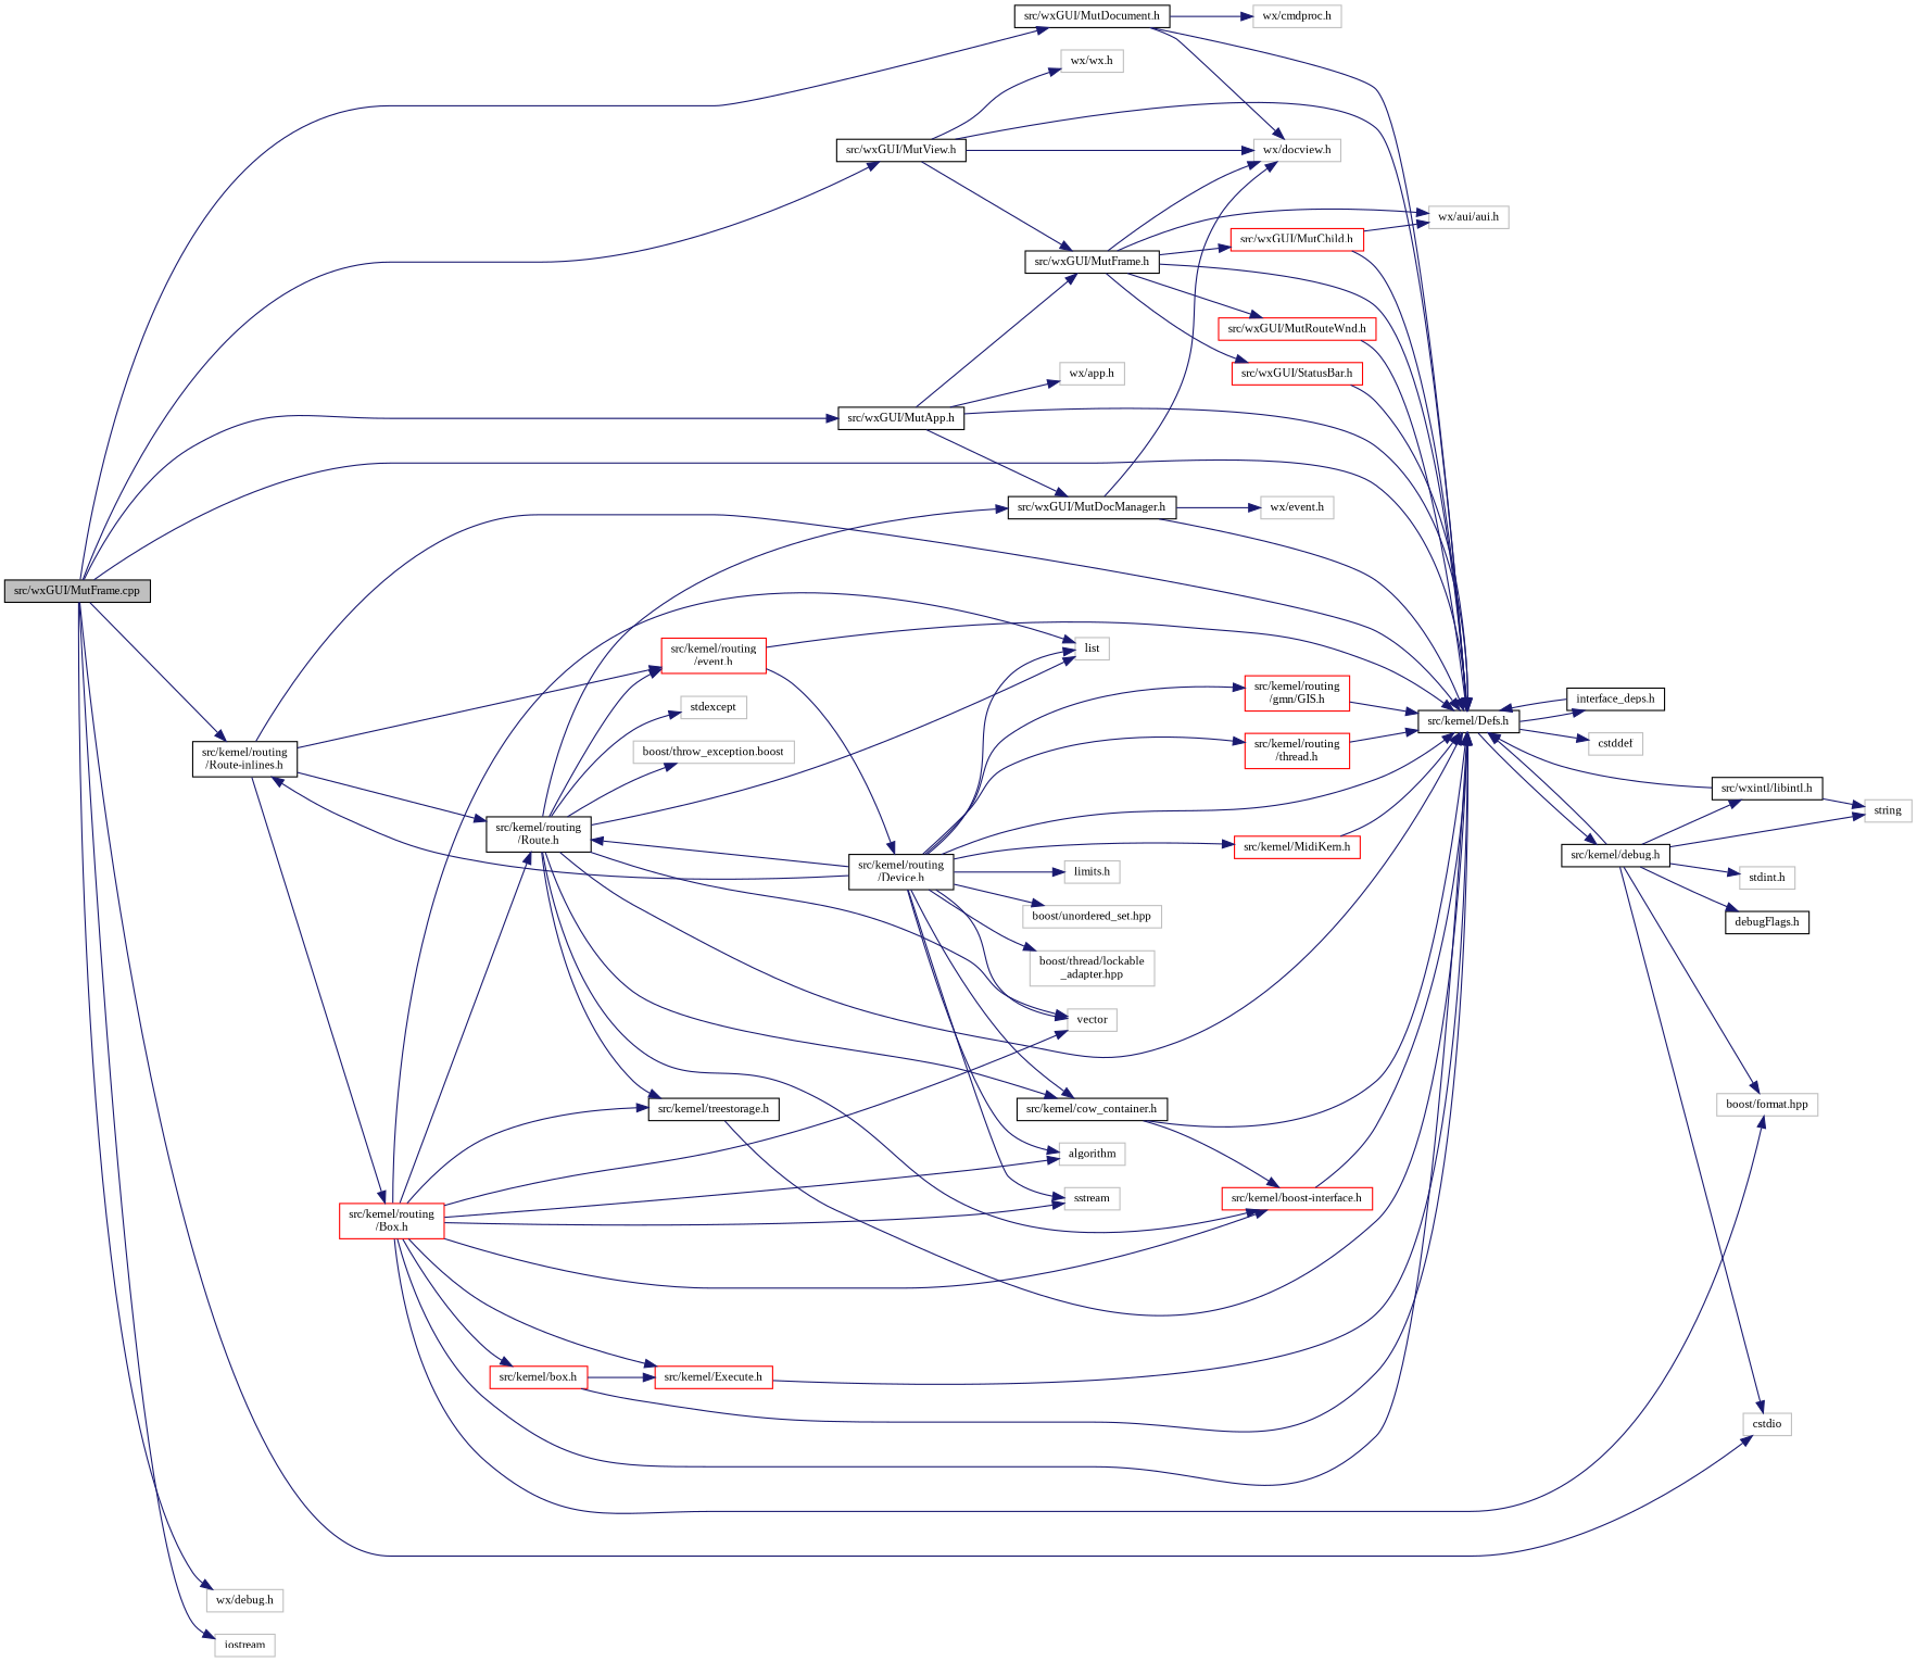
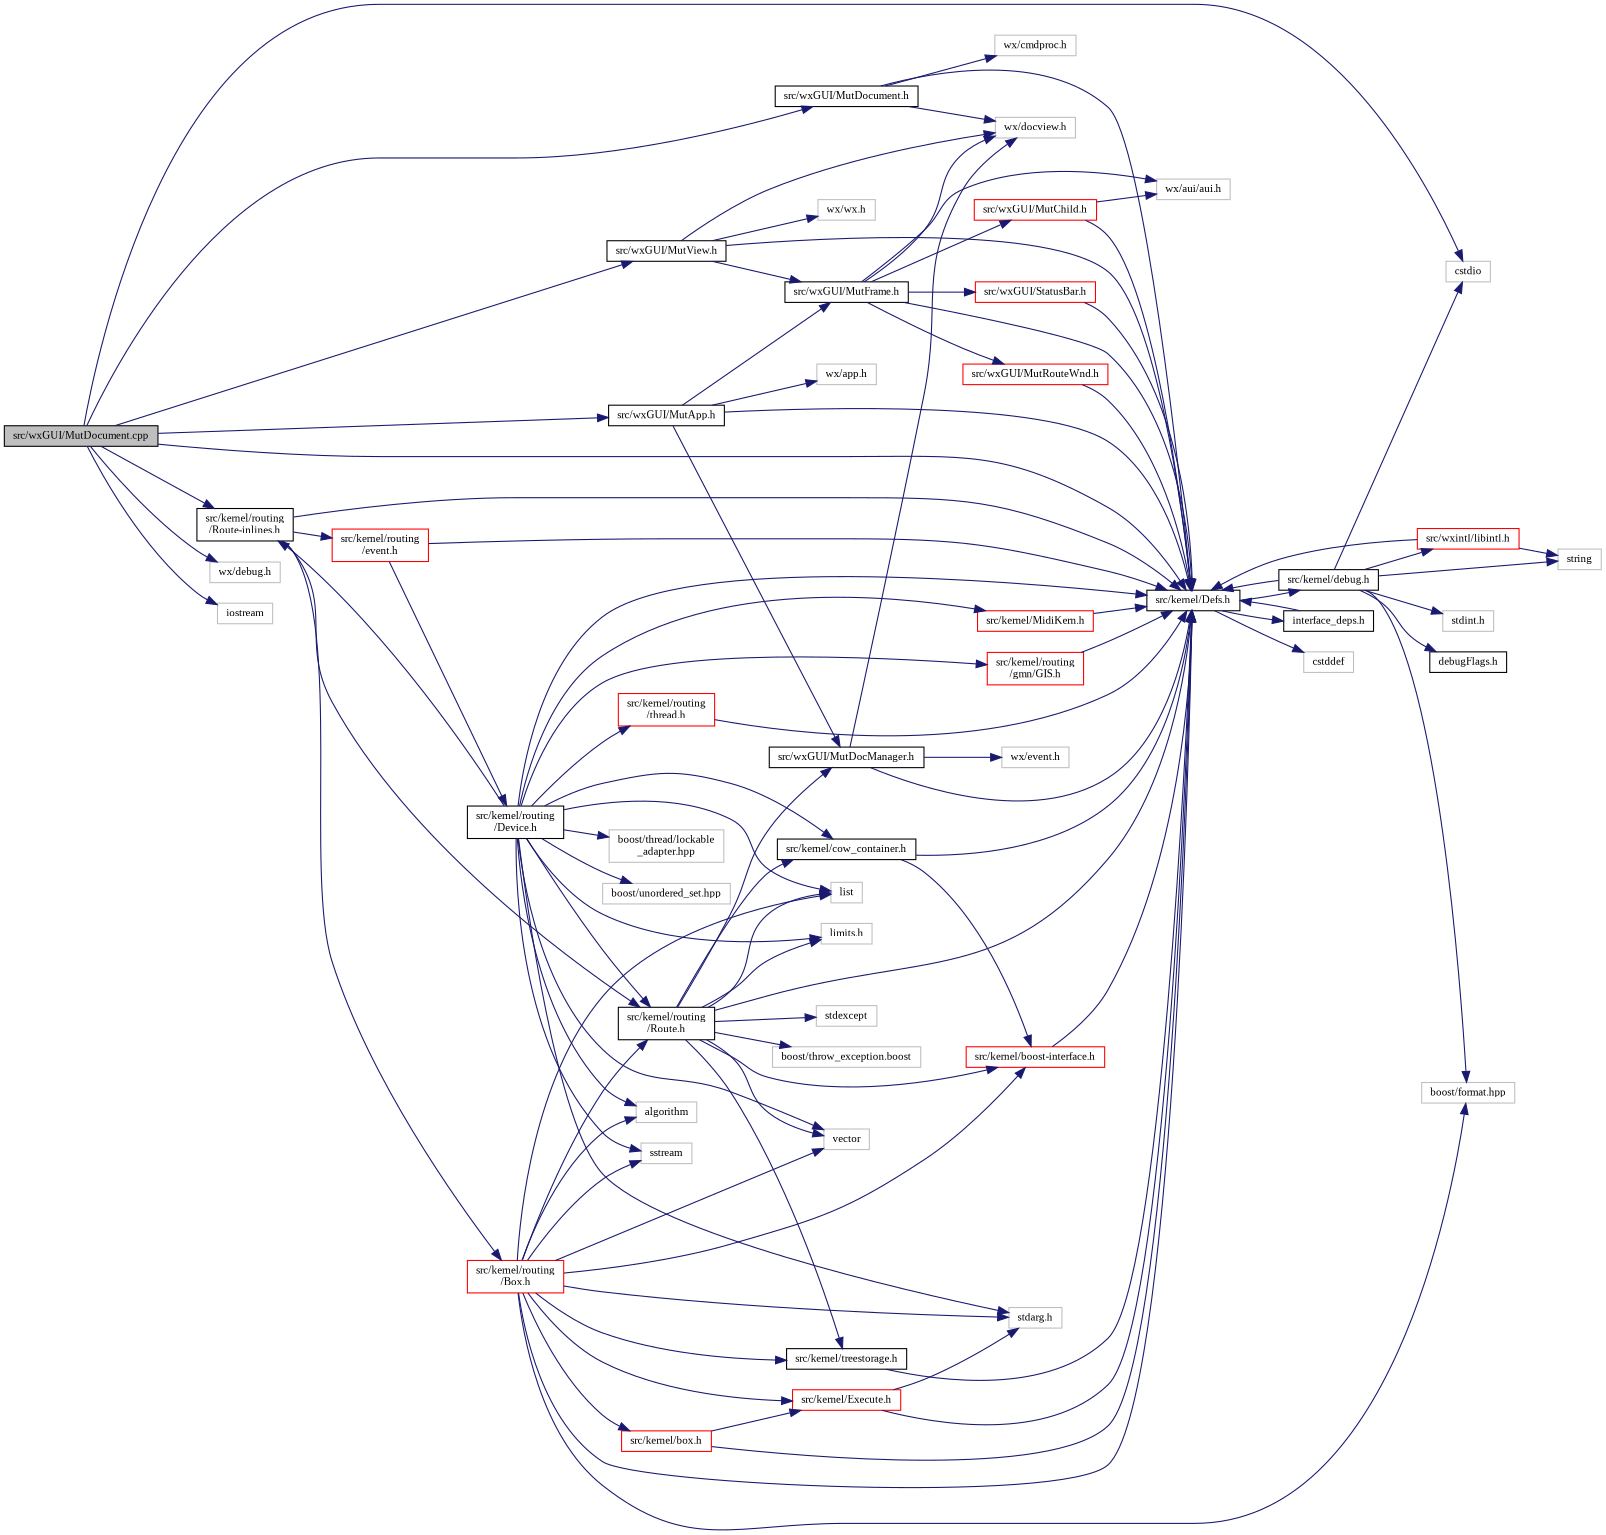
  digraph {
    fontname="Liberation Serif"
    rankdir=LR
    node [color=grey75 fillcolor=white fontname="Liberation Serif" fontsize=10 shape=record style=filled]
    edge [color=midnightblue fontname="Liberation Serif" fontsize=10 labelfontname=Sans labelfontsize=10 style=solid]
-   n1 [color=black fillcolor=grey75 fontcolor=black height=0.2 label="src/wxGUI/MutFrame.cpp" width=0.4]
+   n1 [color=black fillcolor=grey75 fontcolor=black height=0.2 label="src/wxGUI/MutDocument.cpp" width=0.4]
    n2 [color=black height=0.2 label="src/kernel/Defs.h" width=0.4]
    n3 [height=0.2 label=cstdio width=0.4]
    n4 [color=black height=0.2 label="src/wxGUI/MutDocument.h" width=0.4]
    n5 [color=black height=0.2 label="src/wxGUI/MutView.h" width=0.4]
    n6 [color=black height=0.2 label="src/wxGUI/MutApp.h" width=0.4]
    n7 [color=black height=0.2 label="src/kernel/routing\l/Route-inlines.h" width=0.4]
    n8 [height=0.2 label="wx/debug.h" width=0.4]
    n9 [height=0.2 label=iostream width=0.4]
    n10 [color=black height=0.2 label="interface_deps.h" width=0.4]
    n11 [height=0.2 label=cstddef width=0.4]
    n12 [color=black height=0.2 label="src/kernel/debug.h" width=0.4]
    n13 [height=0.2 label="wx/docview.h" width=0.4]
    n14 [height=0.2 label="wx/cmdproc.h" width=0.4]
    n15 [color=black height=0.2 label="src/wxGUI/MutFrame.h" width=0.4]
    n16 [height=0.2 label="wx/wx.h" width=0.4]
    n17 [color=black height=0.2 label="src/wxGUI/MutDocManager.h" width=0.4]
    n18 [height=0.2 label="wx/app.h" width=0.4]
    n19 [color=black height=0.2 label="src/kernel/routing\l/Route.h" width=0.4]
    n20 [color=red height=0.2 label="src/kernel/routing\l/event.h" width=0.4]
    n21 [color=red height=0.2 label="src/kernel/routing\l/Box.h" width=0.4]
-   n22 [color=black height=0.2 label="src/wxintl/libintl.h" width=0.4]
+   n22 [color=red height=0.2 label="src/wxintl/libintl.h" width=0.4]
    n23 [height=0.2 label=string width=0.4]
    n24 [height=0.2 label="boost/format.hpp" width=0.4]
    n25 [height=0.2 label="stdint.h" width=0.4]
    n26 [color=black height=0.2 label="debugFlags.h" width=0.4]
    n27 [color=red height=0.2 label="src/wxGUI/MutChild.h" width=0.4]
    n28 [height=0.2 label="wx/aui/aui.h" width=0.4]
    n29 [color=red height=0.2 label="src/wxGUI/MutRouteWnd.h" width=0.4]
    n30 [color=red height=0.2 label="src/wxGUI/StatusBar.h" width=0.4]
    n31 [height=0.2 label="wx/event.h" width=0.4]
    n32 [color=black height=0.2 label="src/kernel/cow_container.h" width=0.4]
    n33 [color=red height=0.2 label="src/kernel/boost-interface.h" width=0.4]
    n34 [color=black height=0.2 label="src/kernel/treestorage.h" width=0.4]
    n35 [height=0.2 label=list width=0.4]
    n36 [height=0.2 label=vector width=0.4]
    n37 [height=0.2 label=stdexcept width=0.4]
    n38 [height=0.2 label="boost/throw_exception.boost" width=0.4]
    n39 [color=black height=0.2 label="src/kernel/routing\l/Device.h" width=0.4]
    n40 [color=red height=0.2 label="src/kernel/MidiKern.h" width=0.4]
    n41 [color=red height=0.2 label="src/kernel/routing\l/gmn/GIS.h" width=0.4]
    n42 [color=red height=0.2 label="src/kernel/routing\l/thread.h" width=0.4]
    n43 [height=0.2 label="boost/thread/lockable\l_adapter.hpp" width=0.4]
    n44 [height=0.2 label="limits.h" width=0.4]
    n45 [height=0.2 label=algorithm width=0.4]
    n46 [height=0.2 label=sstream width=0.4]
+   n47 [height=0.2 label="stdarg.h" width=0.4]
    n48 [height=0.2 label="boost/unordered_set.hpp" width=0.4]
    n49 [color=red height=0.2 label="src/kernel/Execute.h" width=0.4]
    n50 [color=red height=0.2 label="src/kernel/box.h" width=0.4]
    n1 -> n2
    n1 -> n3
    n1 -> n4
    n1 -> n5
    n1 -> n6
    n1 -> n7
    n1 -> n8
    n1 -> n9
    n2 -> n10
    n2 -> n11
    n2 -> n12
    n4 -> n2
    n4 -> n13
    n4 -> n14
    n5 -> n2
    n5 -> n13
    n5 -> n15
    n5 -> n16
    n6 -> n2
    n6 -> n15
    n6 -> n17
    n6 -> n18
    n7 -> n2
    n7 -> n19
    n7 -> n20
    n7 -> n21
    n10 -> n2
    n12 -> n2
    n12 -> n3
    n12 -> n22
    n12 -> n23
    n12 -> n24
    n12 -> n25
    n12 -> n26
    n15 -> n2
    n15 -> n13
    n15 -> n27
    n15 -> n28
    n15 -> n29
    n15 -> n30
    n17 -> n2
    n17 -> n13
    n17 -> n31
    n19 -> n2
    n19 -> n17
-   n19 -> n20
+   n19 -> n44
    n19 -> n32
    n19 -> n33
    n19 -> n34
    n19 -> n35
    n19 -> n36
    n19 -> n37
    n19 -> n38
    n20 -> n2
    n20 -> n39
    n21 -> n2
    n21 -> n19
    n21 -> n24
    n21 -> n33
    n21 -> n34
    n21 -> n35
    n21 -> n36
    n21 -> n45
    n21 -> n46
+   n21 -> n47
    n21 -> n49
    n21 -> n50
    n22 -> n2
    n22 -> n23
    n27 -> n2
    n27 -> n28
    n29 -> n2
    n30 -> n2
    n32 -> n2
    n32 -> n33
    n33 -> n2
    n34 -> n2
    n39 -> n2
    n39 -> n7
    n39 -> n19
    n39 -> n32
    n39 -> n35
    n39 -> n36
    n39 -> n40
    n39 -> n41
    n39 -> n42
    n39 -> n43
    n39 -> n44
    n39 -> n45
    n39 -> n46
+   n39 -> n47
    n39 -> n48
    n40 -> n2
    n41 -> n2
    n42 -> n2
    n49 -> n2
+   n49 -> n47
    n50 -> n2
    n50 -> n49
  }
